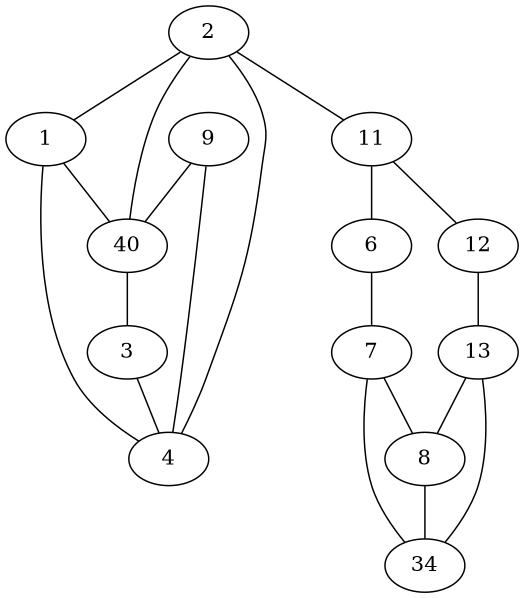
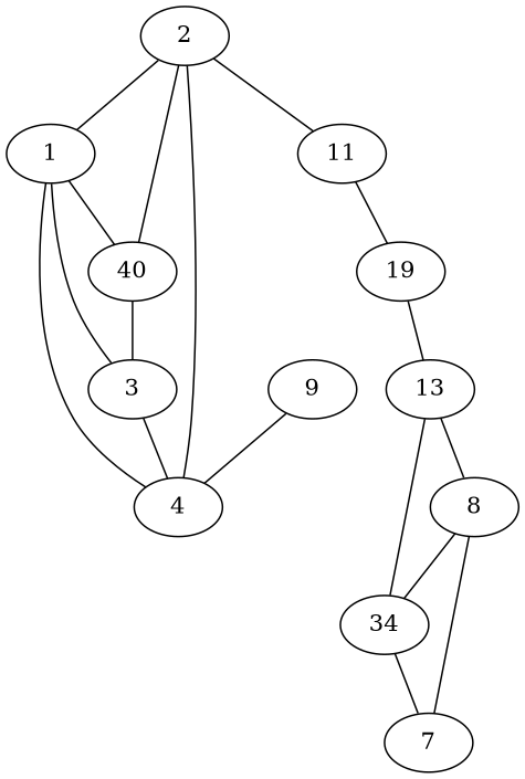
  graph {
    node [aaLength=3 sequence=YTC type=1]
    edge [distance0=10.0 frequency=1 type0=2]
    1 [aaLength=16 sequence=SSDVSTAQAAGYQLHE type=0]
    3
    4 [sequence=NCY]
    n4 [label=40 sequence=NCY]
    2 [aaLength=17 sequence=SSDVSTAQAAGYQLHED type=0]
    11 [sequence=HKY]
-   6 [aaLength=5 sequence=YYEWP]
-   12 [aaLength=5 sequence=YYEWP]
+   12 [aaLength=5 sequence=YYEWP label=19]
    7 [aaLength=6 sequence=DRVVFN]
    13 [aaLength=6 sequence=DRVVFN]
    8 [aaLength=6 sequence=LAGVIT]
    n12 [aaLength=6 label=34 sequence=LAGVIT]
    9
+   1 -- 3 [distance0=26.99824 type0=3]
    1 -- 4 [distance0=25.76636 type0=1]
    1 -- n4 [distance0=25.76636]
    3 -- 4 [distance0=5.0 distance1=2.0 frequency=2 type1=4]
    n4 -- 3 [distance0=5.0]
    2 -- 1 [distance0=37.58267 type0=1]
    2 -- 4 [distance0=50.21815]
    2 -- n4 [distance0=50.21815 type0=3]
    2 -- 11 [type0=4]
-   11 -- 6 [distance0=16.0]
    11 -- 12 [distance0=16.0 distance1=13.0 frequency=2 type0=3 type1=4]
-   6 -- 7 [distance0=15.0 type0=4]
    12 -- 13 [distance0=15.0 type0=4]
    7 -- 8 [distance1=4.0 frequency=2 type1=4]
    13 -- 8
    13 -- n12 [distance1=4.0 frequency=2 type0=3 type1=4]
    8 -- n12 [distance0=0.0 type0=1]
    n12 -- 7
    9 -- 4 [distance0=5.0]
-   9 -- n4 [distance0=5.0 distance1=2.0 frequency=2 type0=3 type1=4]
  }
